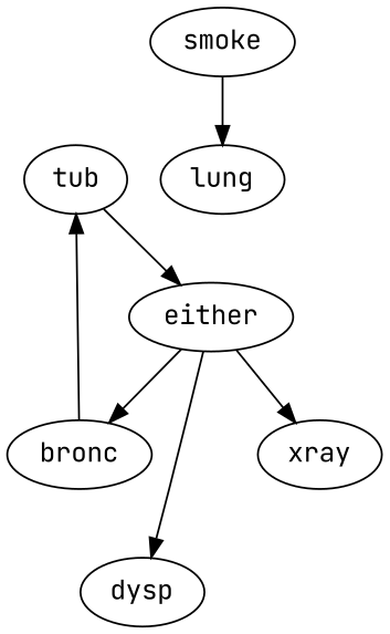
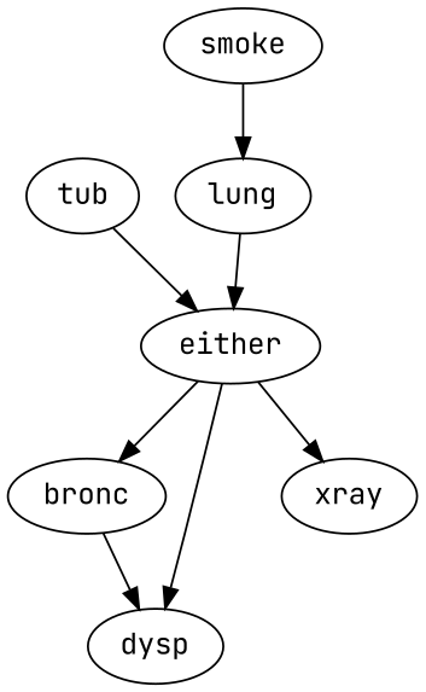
  digraph {
    fontname="JetBrains Mono"
    node [fontname="JetBrains Mono"]
    edge [fontname="JetBrains Mono"]
    tub
    either
    bronc
    dysp
    xray
    smoke
    lung
    tub -> either
    either -> bronc
    either -> dysp
    either -> xray
-   bronc -> tub
+   bronc -> dysp
    smoke -> lung
+   lung -> either
  }
